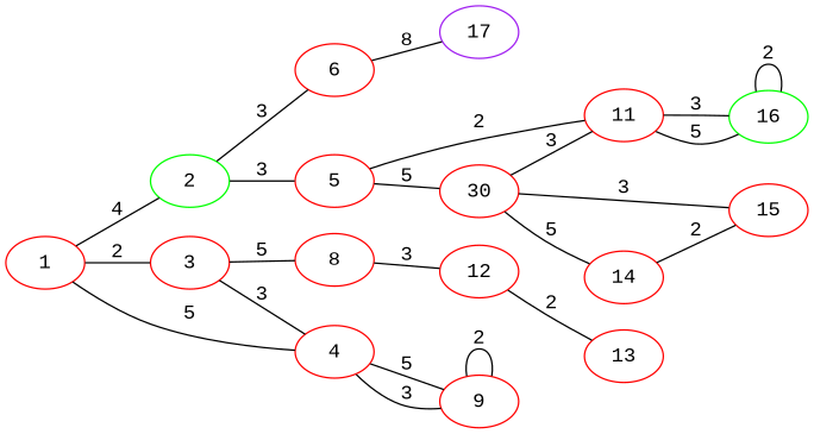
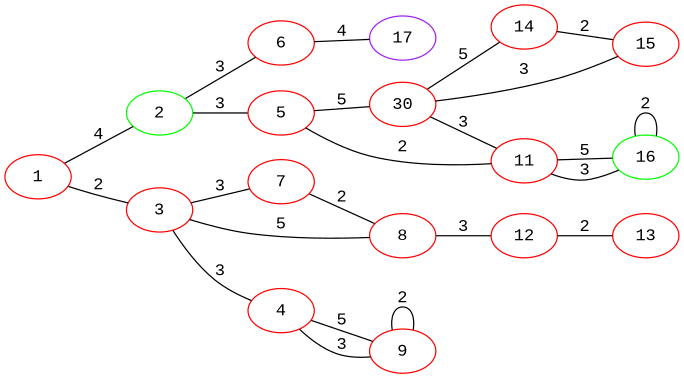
  graph {
    fontname="Liberation Mono"
    rankdir=LR
    node [color=red fontname="Liberation Mono" weight=1]
    edge [fontname="Liberation Mono"]
    2 [color=green]
    1
    3
    4
    5
    6
+   7
    8
    9 [weight=2]
    n10 [label=30]
    11
    17 [color=purple weight=4]
    12
    14
    15
    16 [color=green weight=2]
    13
    2 -- 5 [label=3]
    2 -- 6 [label=3]
    1 -- 2 [label=4]
    1 -- 3 [label=2]
-   1 -- 4 [label=5]
    3 -- 4 [label=3]
+   3 -- 7 [label=3]
    3 -- 8 [label=5]
    4 -- 9 [label=3]
    4 -- 9 [label=5]
    5 -- n10 [label=5]
    5 -- 11 [label=2]
-   6 -- 17 [label=8]
+   6 -- 17 [label=4]
+   7 -- 8 [label=2]
    8 -- 12 [label=3]
    9 -- 9 [label=2]
    n10 -- 11 [label=3]
    n10 -- 14 [label=5]
    n10 -- 15 [label=3]
    11 -- 16 [label=3]
    11 -- 16 [label=5]
    12 -- 13 [label=2]
    14 -- 15 [label=2]
    16 -- 16 [label=2]
  }
